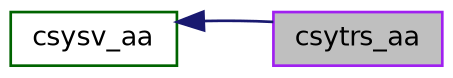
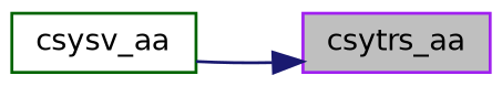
  digraph {
    rankdir=RL
    node [fontname=Helvetica fontsize=10 shape=record style=filled]
    n1 [color=purple fillcolor=grey75 fontcolor=black height=0.2 label=csytrs_aa width=0.4]
    n2 [color=darkgreen fillcolor=white height=0.2 label=csysv_aa width=0.4]
-   n2 -> n1 [color=midnightblue dir=back fontname=Helvetica fontsize=10 labelfontname=Helvetica labelfontsize=10 style=solid]
+   n1 -> n2 [color=midnightblue dir=back fontname=Helvetica fontsize=10 labelfontname=Helvetica labelfontsize=10 style=solid]
  }
